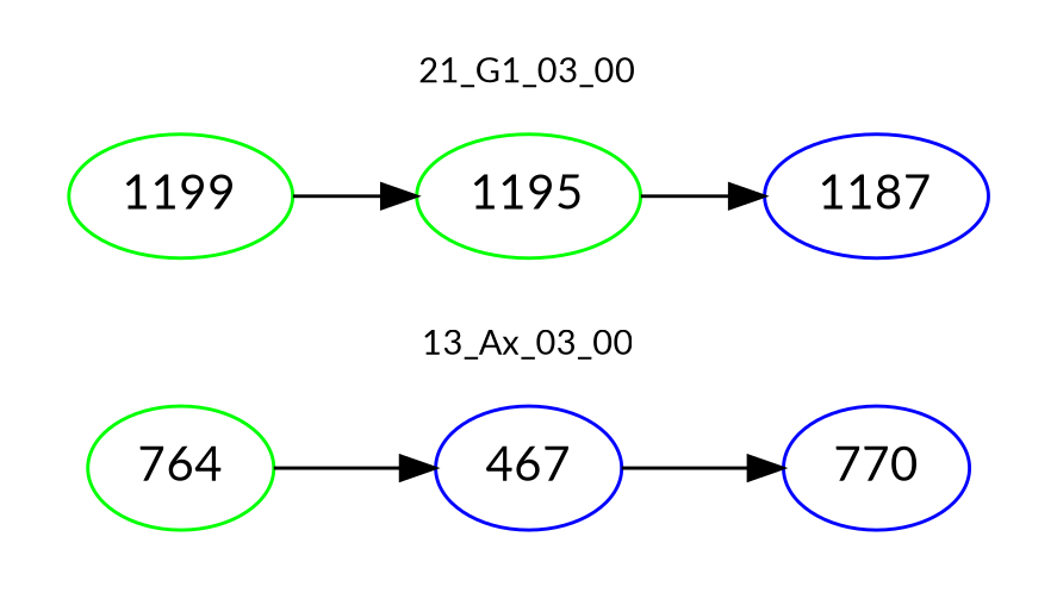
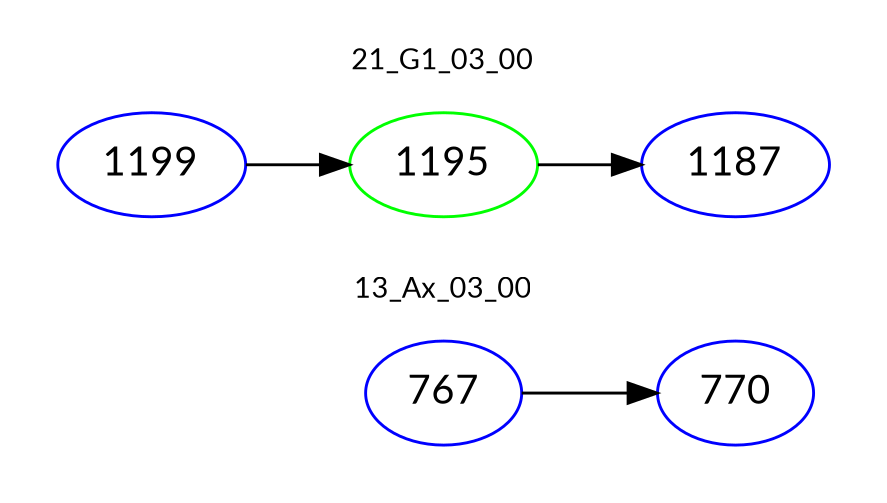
  digraph {
    fontname=Lato
    rankdir=LR
    node [color=green fontname=Lato]
    edge [color=black fontname=Lato]
-   n1 [label=764]
-   n2 [color=blue label=467]
+   n2 [color=blue label=767]
    n3 [color=blue label=770]
-   n4 [label=1199]
+   n4 [color=blue label=1199]
    n5 [label=1195]
    n6 [color=blue label=1187]
    subgraph cluster_1 {
      color=white
      fontsize=10
      label="13_Ax_03_00"
-     n1
      n2
      n3
    }
    subgraph cluster_2 {
      color=white
      fontsize=10
      label="21_G1_03_00"
      n4
      n5
      n6
    }
-   n1 -> n2
    n2 -> n3
    n4 -> n5
    n5 -> n6
  }
